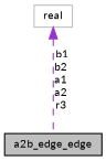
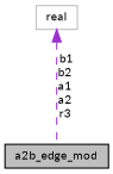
  digraph {
    fontname=Lato
    node [fontname=Lato fontsize=10 shape=record style=filled]
-   n1 [color=black fillcolor=grey75 fontcolor=black height=0.2 label=a2b_edge_edge width=0.4]
+   n1 [color=black fillcolor=grey75 fontcolor=black height=0.2 label=a2b_edge_mod width=0.4]
    n2 [color=grey75 fillcolor=white height=0.2 label=real width=0.4]
    n2 -> n1 [color=darkorchid3 dir=back fontname=Lato fontsize=10 label=" b1\nb2\na1\na2\nr3" labelfontname=Helvetica labelfontsize=10 style=dashed]
  }
